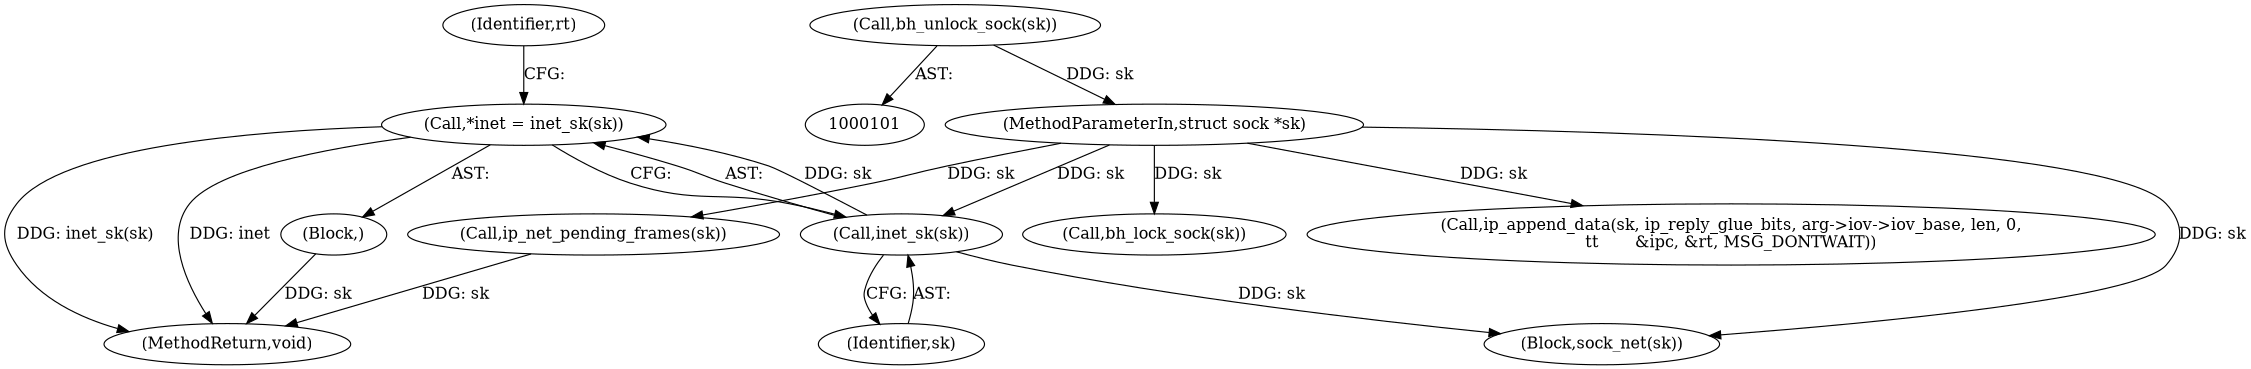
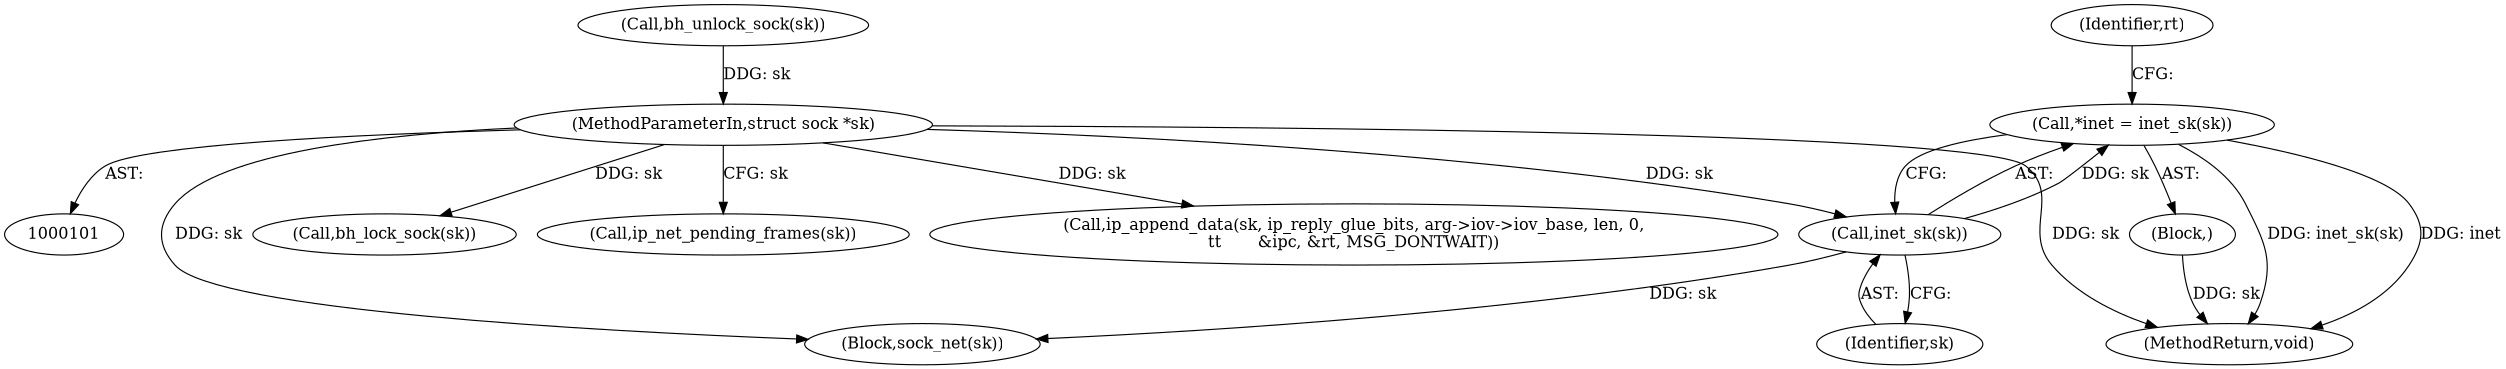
  digraph {
    n1 [label="(Call,*inet = inet_sk(sk))"]
    n2 [label="(Call,inet_sk(sk))"]
    n3 [label="(Block,)"]
    n4 [label="(MethodReturn,void)"]
    n5 [label="(Identifier,sk)"]
    n6 [label="(Block,sock_net(sk))"]
    n7 [label="(MethodParameterIn,struct sock *sk)"]
    n8 [label="(Call,bh_lock_sock(sk))"]
    n9 [label="(Call,ip_net_pending_frames(sk))"]
    n10 [label="(Call,ip_append_data(sk, ip_reply_glue_bits, arg->iov->iov_base, len, 0,\n\t\t       &ipc, &rt, MSG_DONTWAIT))"]
    1000101
    n12 [label="(Call,bh_unlock_sock(sk))"]
    n13 [label="(Identifier,rt)"]
    n1 -> n2 [label="CFG: "]
    n1 -> n3 [label="AST: "]
    n1 -> n4 [label="DDG: inet_sk(sk)"]
    n1 -> n4 [label="DDG: inet"]
    n2 -> n1 [label="AST: "]
    n2 -> n1 [label="DDG: sk"]
    n2 -> n5 [label="CFG: "]
    n2 -> n6 [label="DDG: sk"]
    n3 -> n4 [label="DDG: sk"]
    n5 -> n2 [label="AST: "]
    n7 -> n2 [label="DDG: sk"]
-   n9 -> n4 [label="DDG: sk"]
+   n7 -> n4 [label="DDG: sk"]
    n7 -> n6 [label="DDG: sk"]
    n7 -> n8 [label="DDG: sk"]
-   n7 -> n9 [label="DDG: sk"]
+   n7 -> n9 [label="CFG: sk"]
    n7 -> n10 [label="DDG: sk"]
-   n12 -> 1000101 [label="AST: "]
+   n7 -> 1000101 [label="AST: "]
    n12 -> n7 [label="DDG: sk"]
    n13 -> n1 [label="CFG: "]
  }
